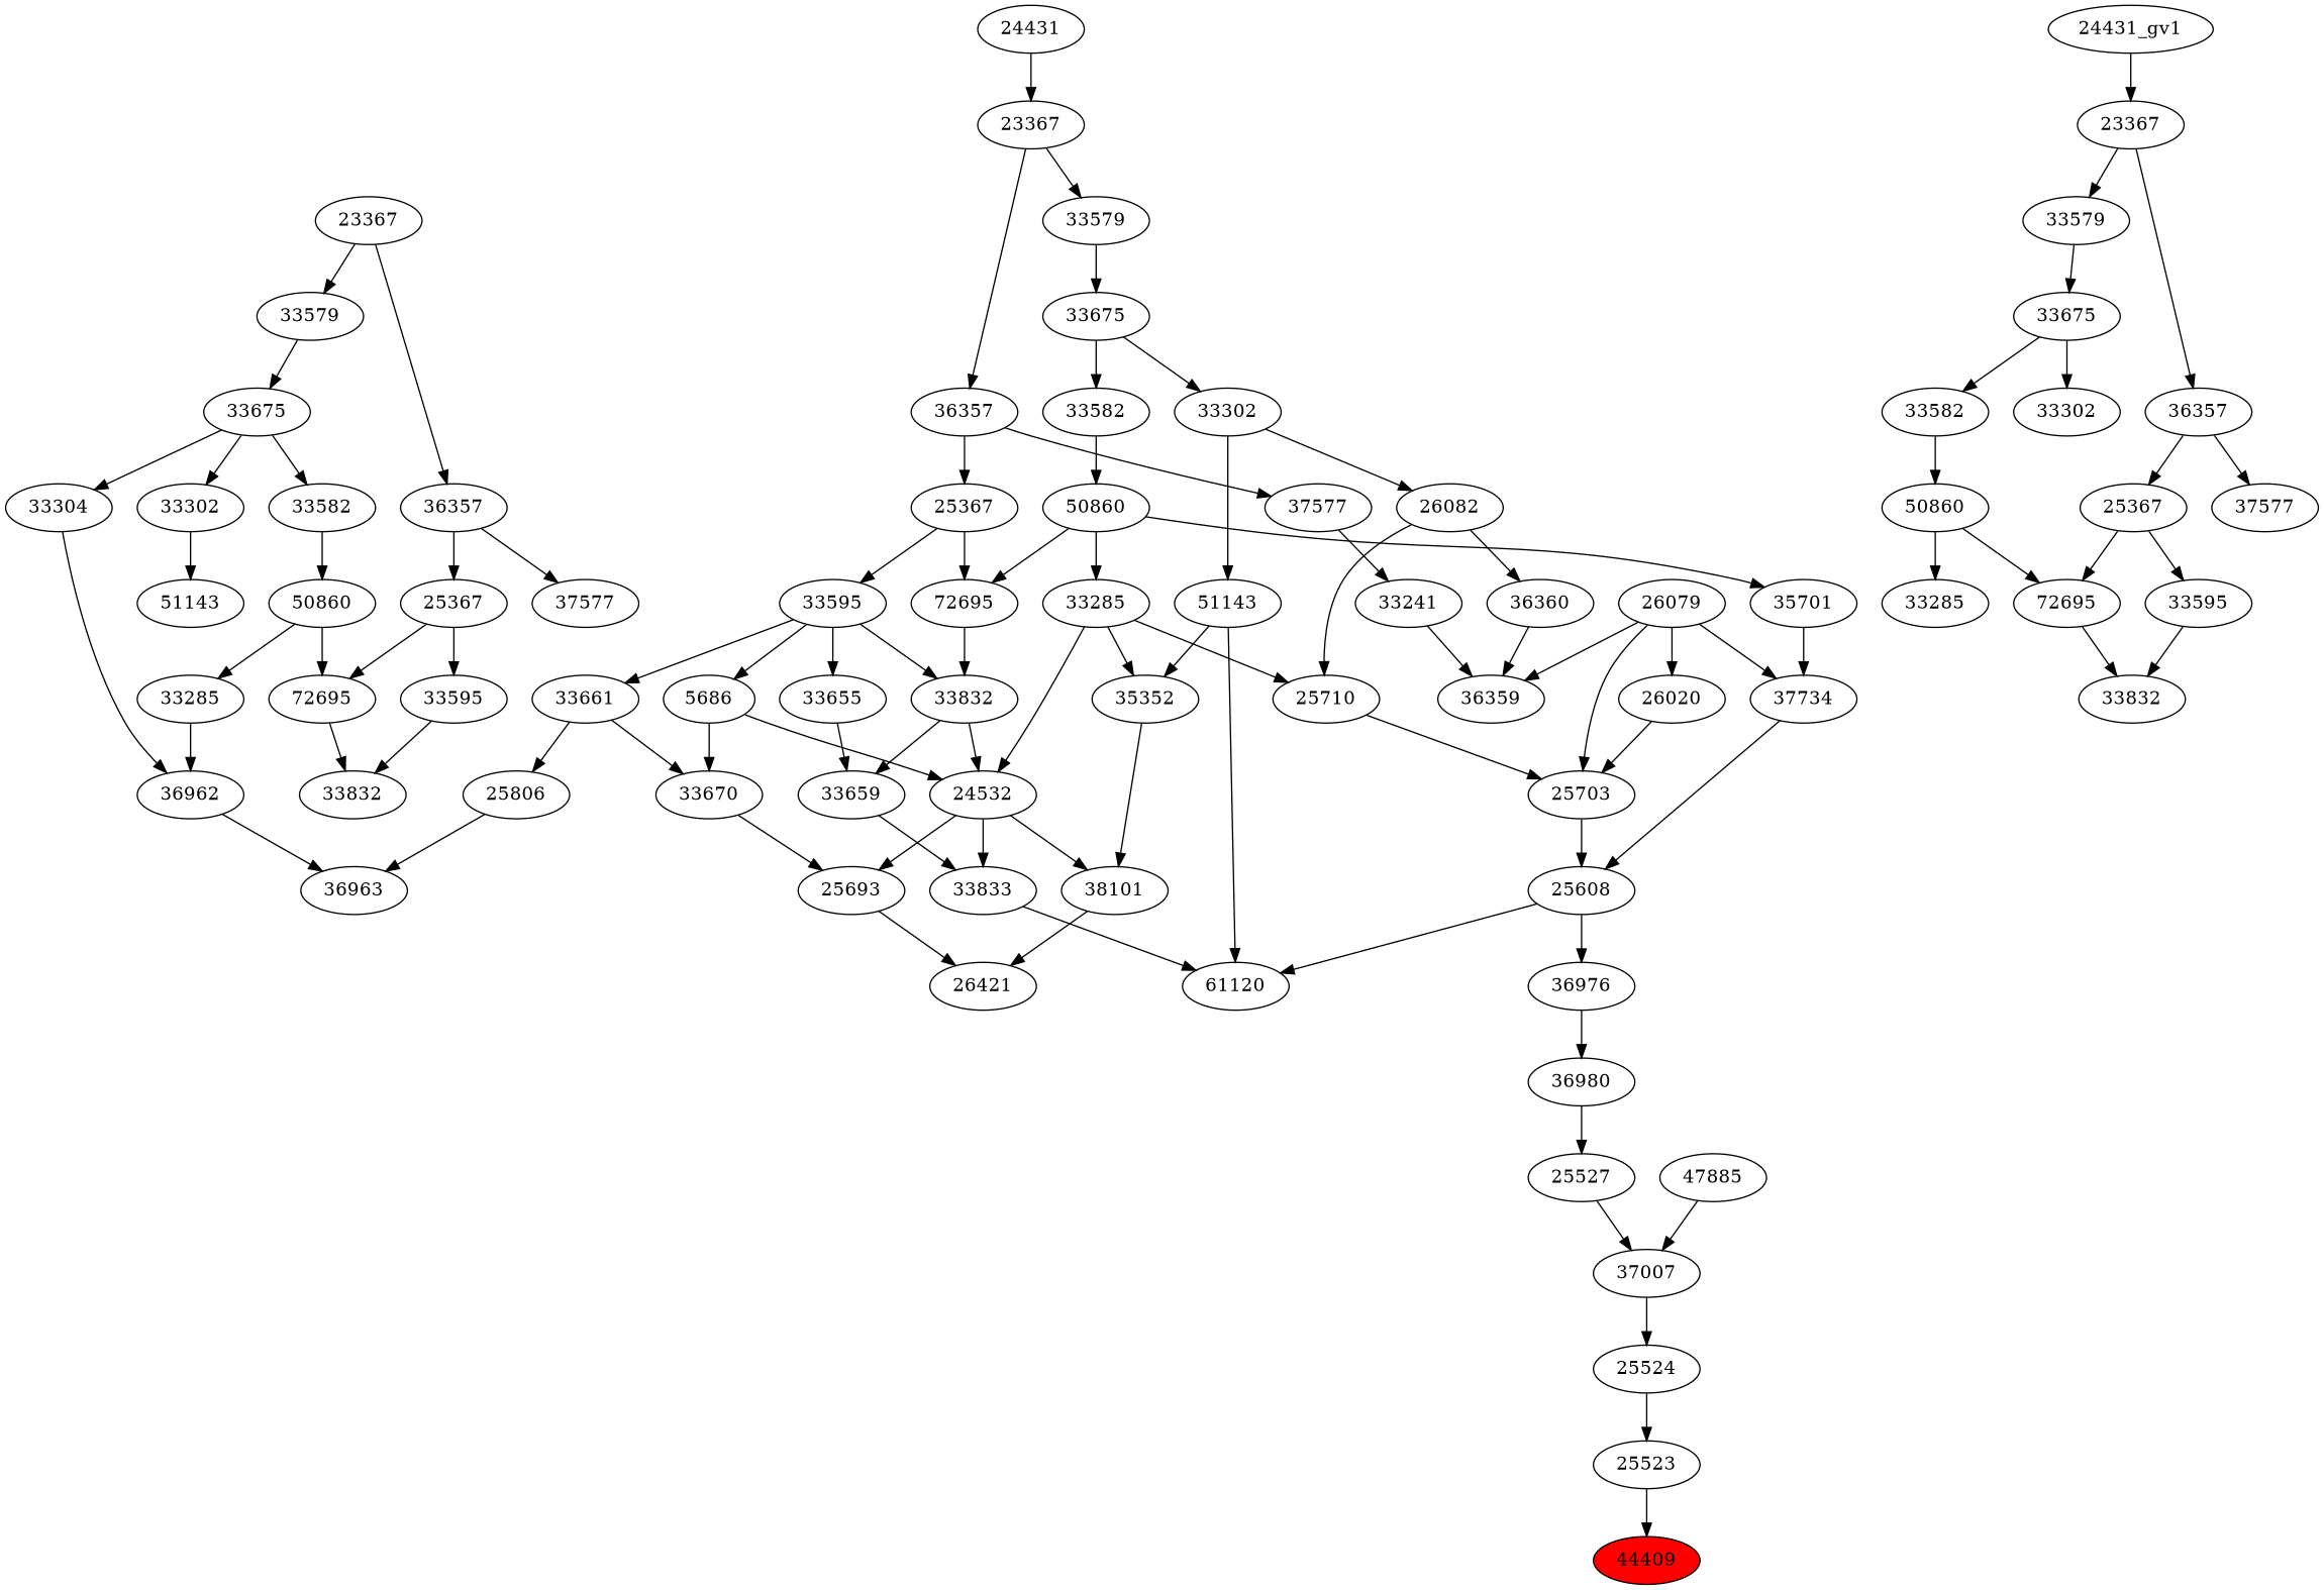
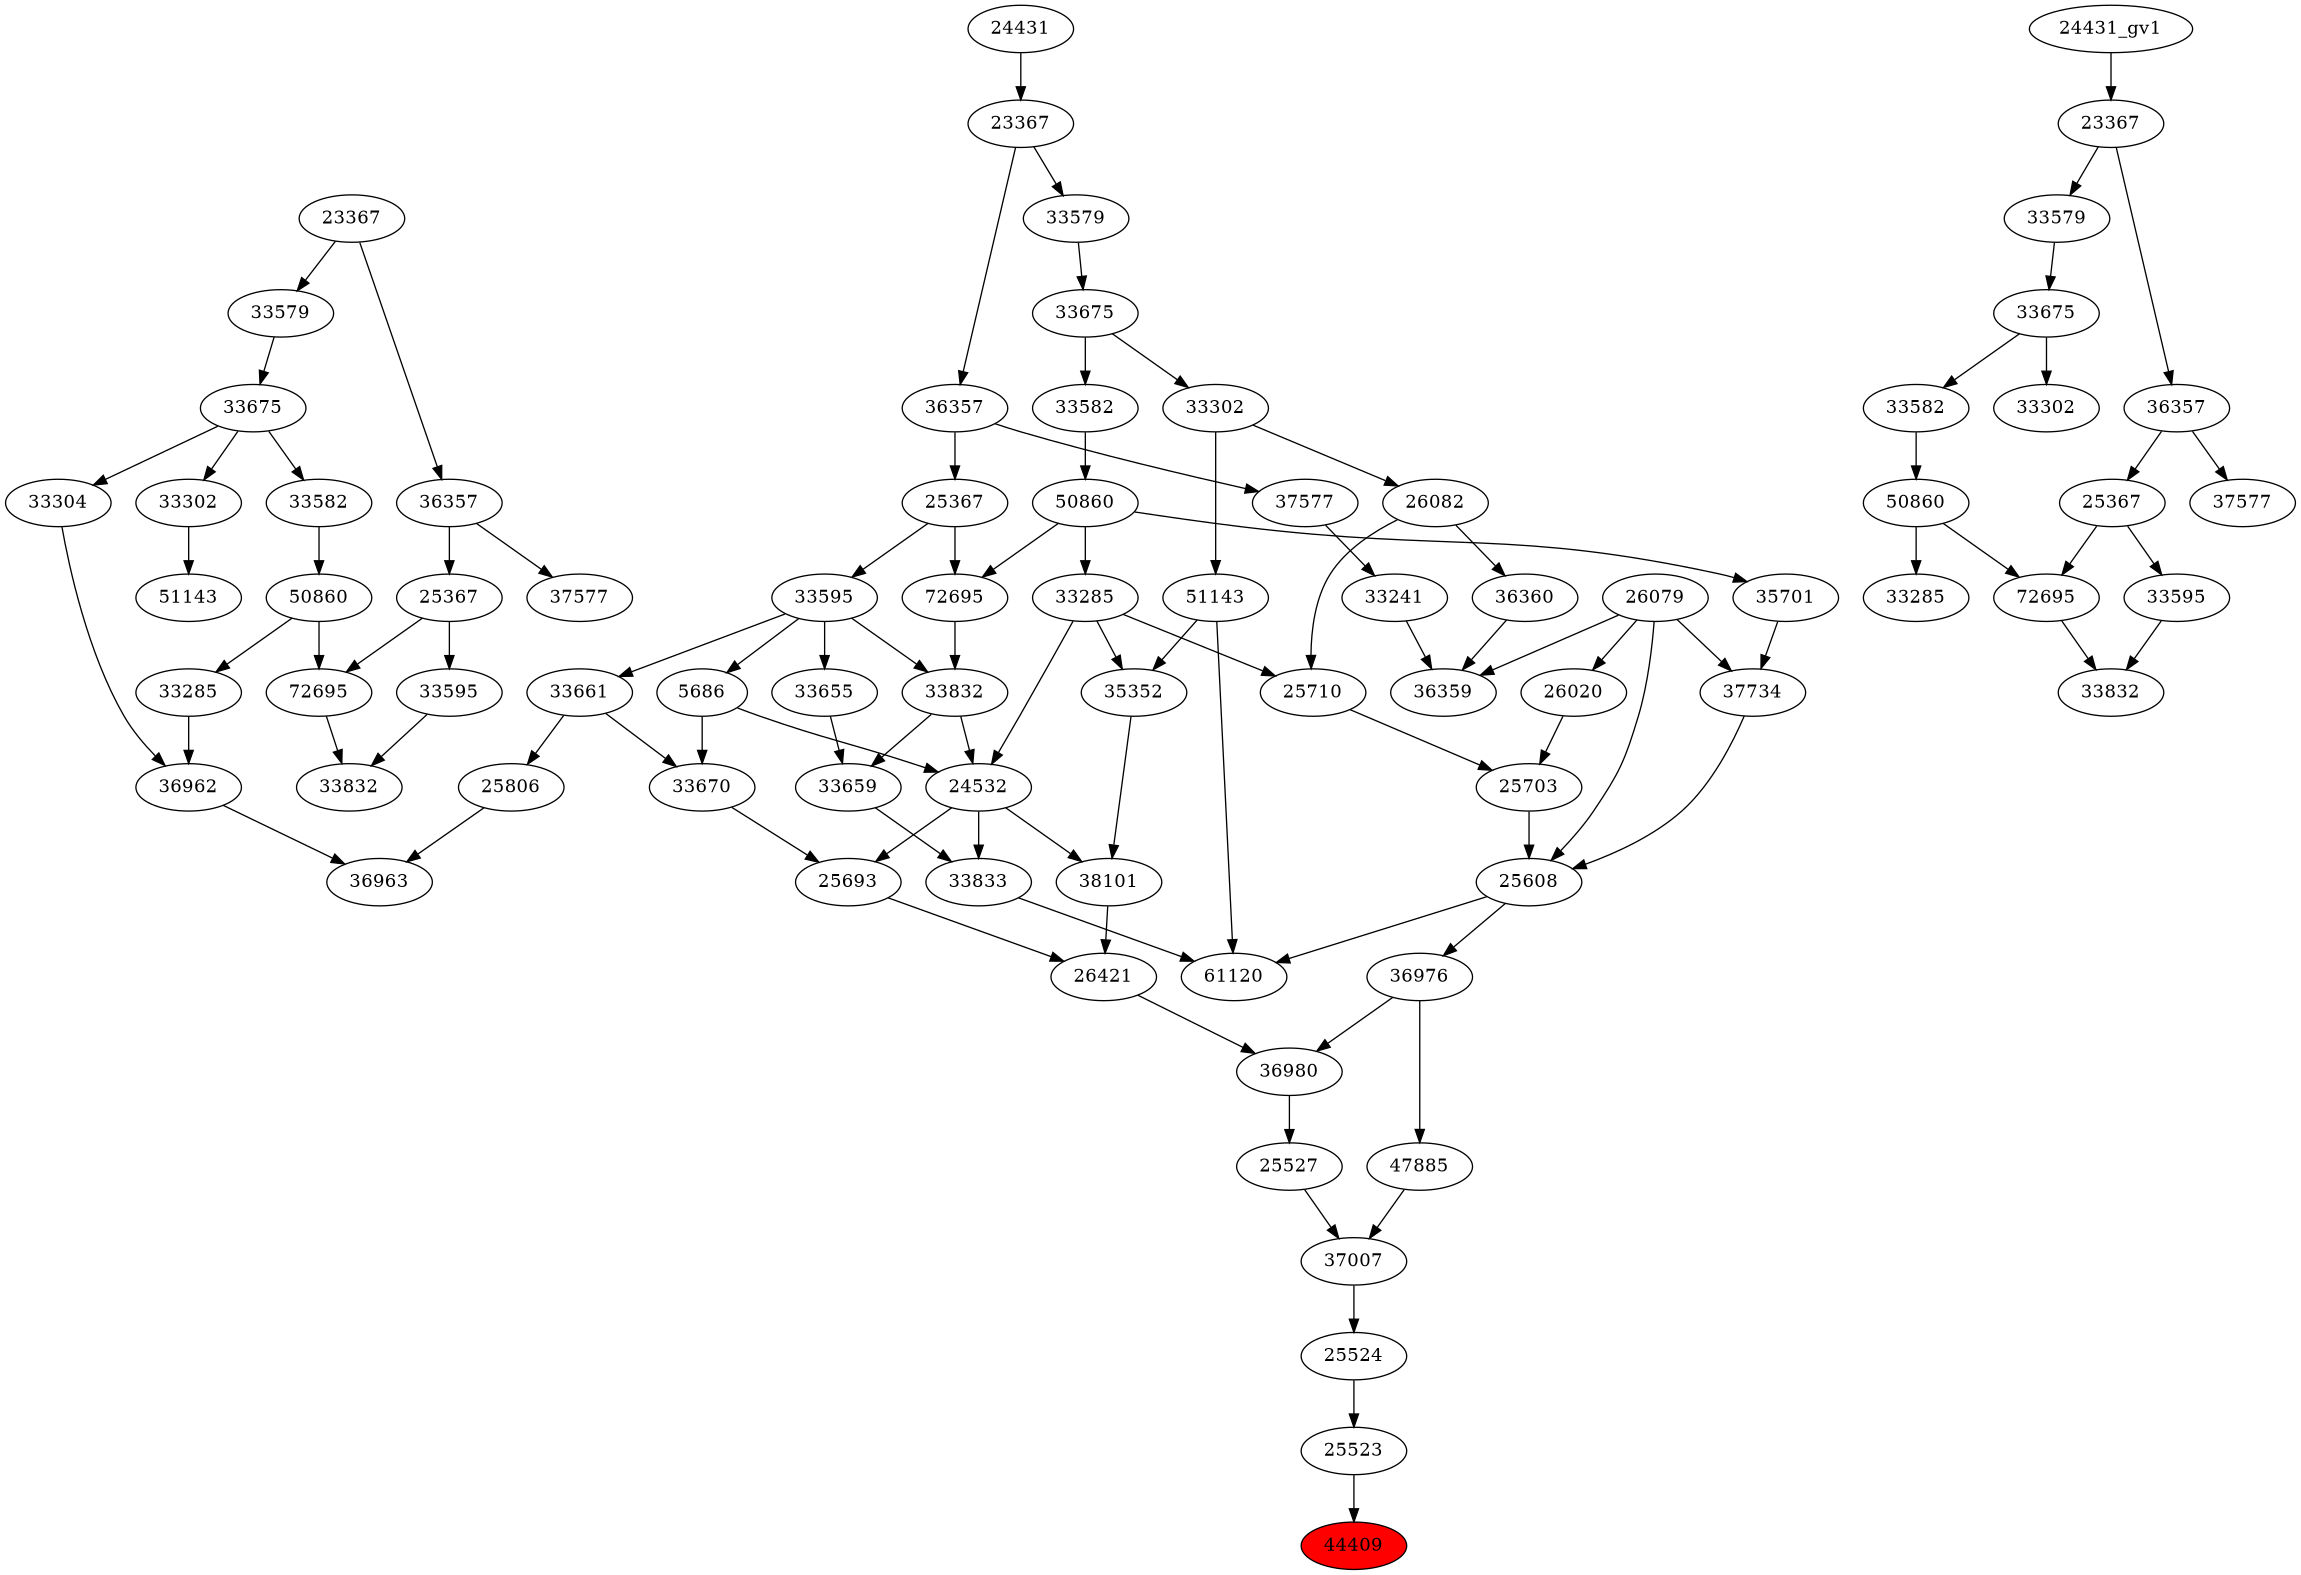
  strict digraph {
    n1 [fillcolor=red label=44409 style=filled]
    n2 [label=25523]
    n3 [label=25524]
    n4 [label=37007]
    n5 [label=25527]
    n6 [label=47885]
    n7 [label=36980]
    n8 [label=36976]
    n9 [label=26421]
    n10 [label=25608]
    n11 [label=25693]
    n12 [label=38101]
    n13 [label=25703]
    n14 [label=37734]
    n15 [label=61120]
    n16 [label=24532]
    n17 [label=33833]
    n18 [label=33670]
    n19 [label=35352]
    n20 [label=26020]
    n21 [label=26079]
    n22 [label=25710]
    n23 [label=35701]
    n24 [label=51143]
    n25 [label=33285]
    n26 [label=5686]
    n27 [label=33832]
    n28 [label=33659]
    n29 [label=33661]
    n30 [label=36359]
    n31 [label=26082]
    n32 [label=36360]
    n33 [label=50860]
    n34 [label=72695]
    n35 [label=33302]
    n36 [label=33595]
    n37 [label=33655]
    n38 [label=33241]
    n39 [label=33582]
    n40 [label=33675]
    n41 [label=25367]
    n42 [label=37577]
    n43 [label=33579]
    n44 [label=36357]
    n45 [label=23367]
    n46 [label=24431]
    n47 [label=33285]
    n48 [label=50860]
    n49 [label=72695]
    n50 [label=33832]
    n51 [label=33595]
    n52 [label=33582]
    n53 [label=33302]
    n54 [label=33675]
    n55 [label=25367]
    n56 [label=33579]
    n57 [label=36357]
    n58 [label=37577]
    n59 [label=23367]
    "24431_gv1"
    n61 [label=51143]
    n62 [label=33302]
    n63 [label=36963]
    n64 [label=36962]
    n65 [label=25806]
    n66 [label=33832]
    n67 [label=72695]
    n68 [label=33595]
    n69 [label=33675]
    n70 [label=33304]
    n71 [label=33582]
    n72 [label=50860]
    n73 [label=33285]
    n74 [label=25367]
    n75 [label=33579]
    n76 [label=37577]
    n77 [label=36357]
    n78 [label=23367]
    subgraph sub_1 {
      n1
      n2
      n3
      n4
      n5
      n6
      n7
      n8
      n9
      n10
      n11
      n12
      n13
      n14
      n15
      n16
      n17
      n18
      n19
      n20
      n21
      n22
      n23
      n24
      n25
      n26
      n27
      n28
      n29
      n30
      n31
      n32
      n33
      n34
      n35
      n36
      n37
      n38
      n39
      n40
      n41
      n42
      n43
      n44
      n45
      n46
    }
    subgraph sub_2 {
      n47
      n48
      n49
      n50
      n51
      n52
      n53
      n54
      n55
      n56
      n57
      n58
      n59
      "24431_gv1"
    }
    subgraph sub_3 {
      n61
      n62
      n63
      n64
      n65
      n66
      n67
      n68
      n69
      n70
      n71
      n72
      n73
      n74
      n75
      n76
      n77
      n78
    }
    n2 -> n1
    n3 -> n2
    n4 -> n3
    n5 -> n4
    n6 -> n4
    n7 -> n5
+   n8 -> n6
    n8 -> n7
+   n9 -> n7
    n10 -> n8
    n10 -> n15
    n11 -> n9
    n12 -> n9
    n13 -> n10
    n14 -> n10
    n16 -> n11
    n16 -> n12
    n16 -> n17
    n17 -> n15
    n18 -> n11
    n19 -> n12
    n20 -> n13
-   n21 -> n13
+   n21 -> n10
    n21 -> n14
    n21 -> n20
    n21 -> n30
    n22 -> n13
    n23 -> n14
    n24 -> n15
    n24 -> n19
    n25 -> n16
    n25 -> n19
    n25 -> n22
    n26 -> n16
    n26 -> n18
    n27 -> n16
    n27 -> n28
    n28 -> n17
    n29 -> n18
    n29 -> n65
    n31 -> n22
    n31 -> n32
    n32 -> n30
    n33 -> n23
    n33 -> n25
    n33 -> n34
    n34 -> n27
    n35 -> n24
    n35 -> n31
    n36 -> n26
    n36 -> n27
    n36 -> n29
    n36 -> n37
    n37 -> n28
    n38 -> n30
    n39 -> n33
    n40 -> n35
    n40 -> n39
    n41 -> n34
    n41 -> n36
    n42 -> n38
    n43 -> n40
    n44 -> n41
    n44 -> n42
    n45 -> n43
    n45 -> n44
    n46 -> n45
    n48 -> n47
    n48 -> n49
    n49 -> n50
    n51 -> n50
    n52 -> n48
    n54 -> n52
    n54 -> n53
    n55 -> n49
    n55 -> n51
    n56 -> n54
    n57 -> n55
    n57 -> n58
    n59 -> n56
    n59 -> n57
    "24431_gv1" -> n59
    n62 -> n61
    n64 -> n63
    n65 -> n63
    n67 -> n66
    n68 -> n66
    n69 -> n62
    n69 -> n70
    n69 -> n71
    n70 -> n64
    n71 -> n72
    n72 -> n67
    n72 -> n73
    n73 -> n64
    n74 -> n67
    n74 -> n68
    n75 -> n69
    n77 -> n74
    n77 -> n76
    n78 -> n75
    n78 -> n77
  }
